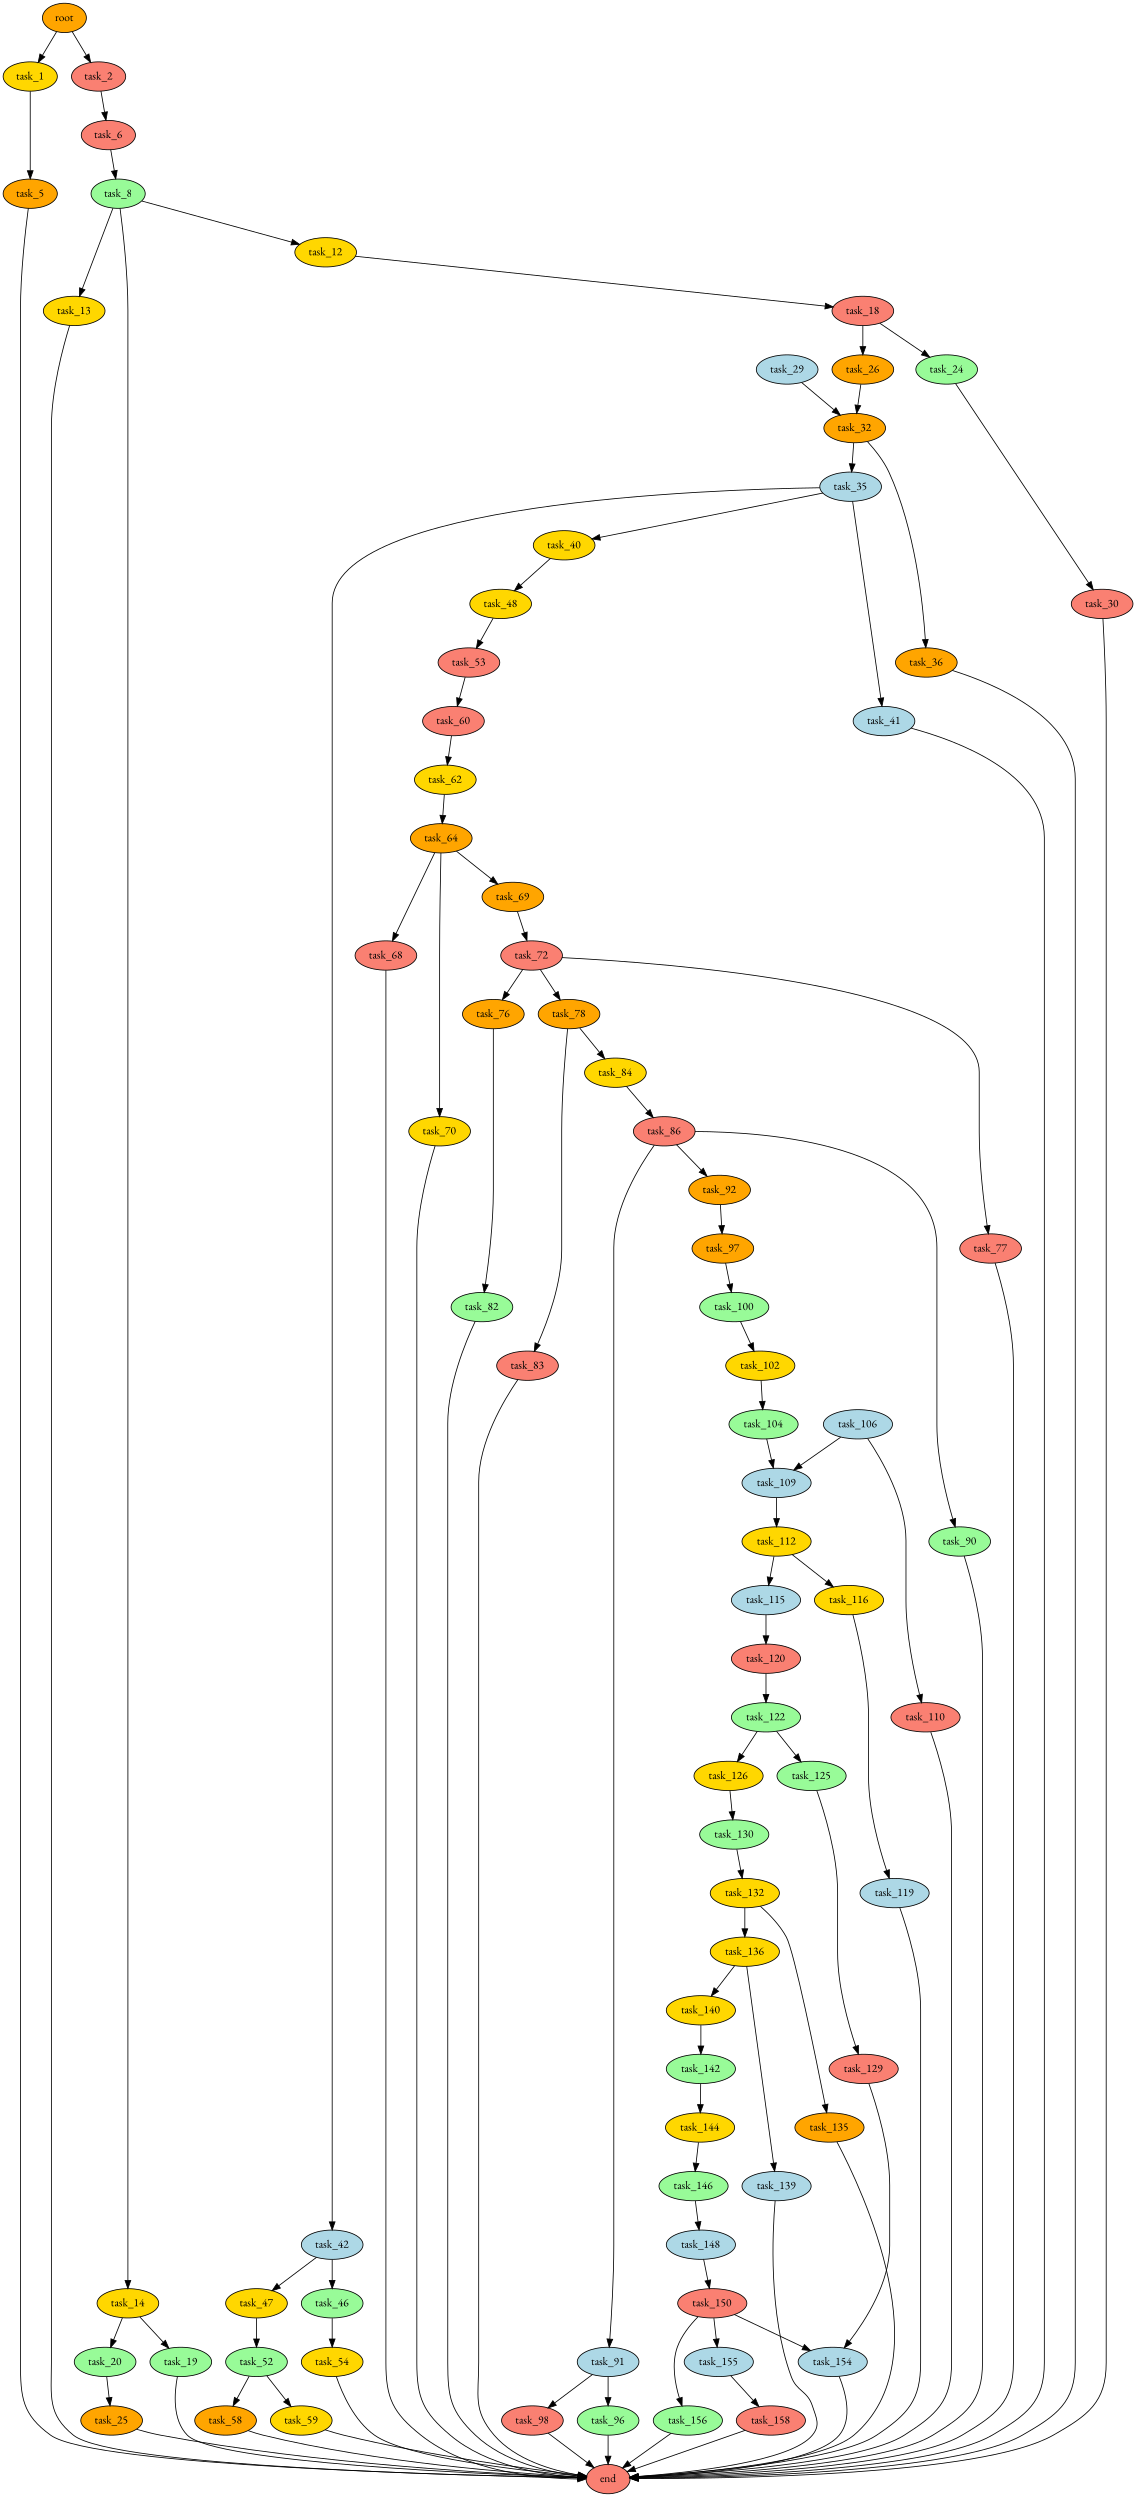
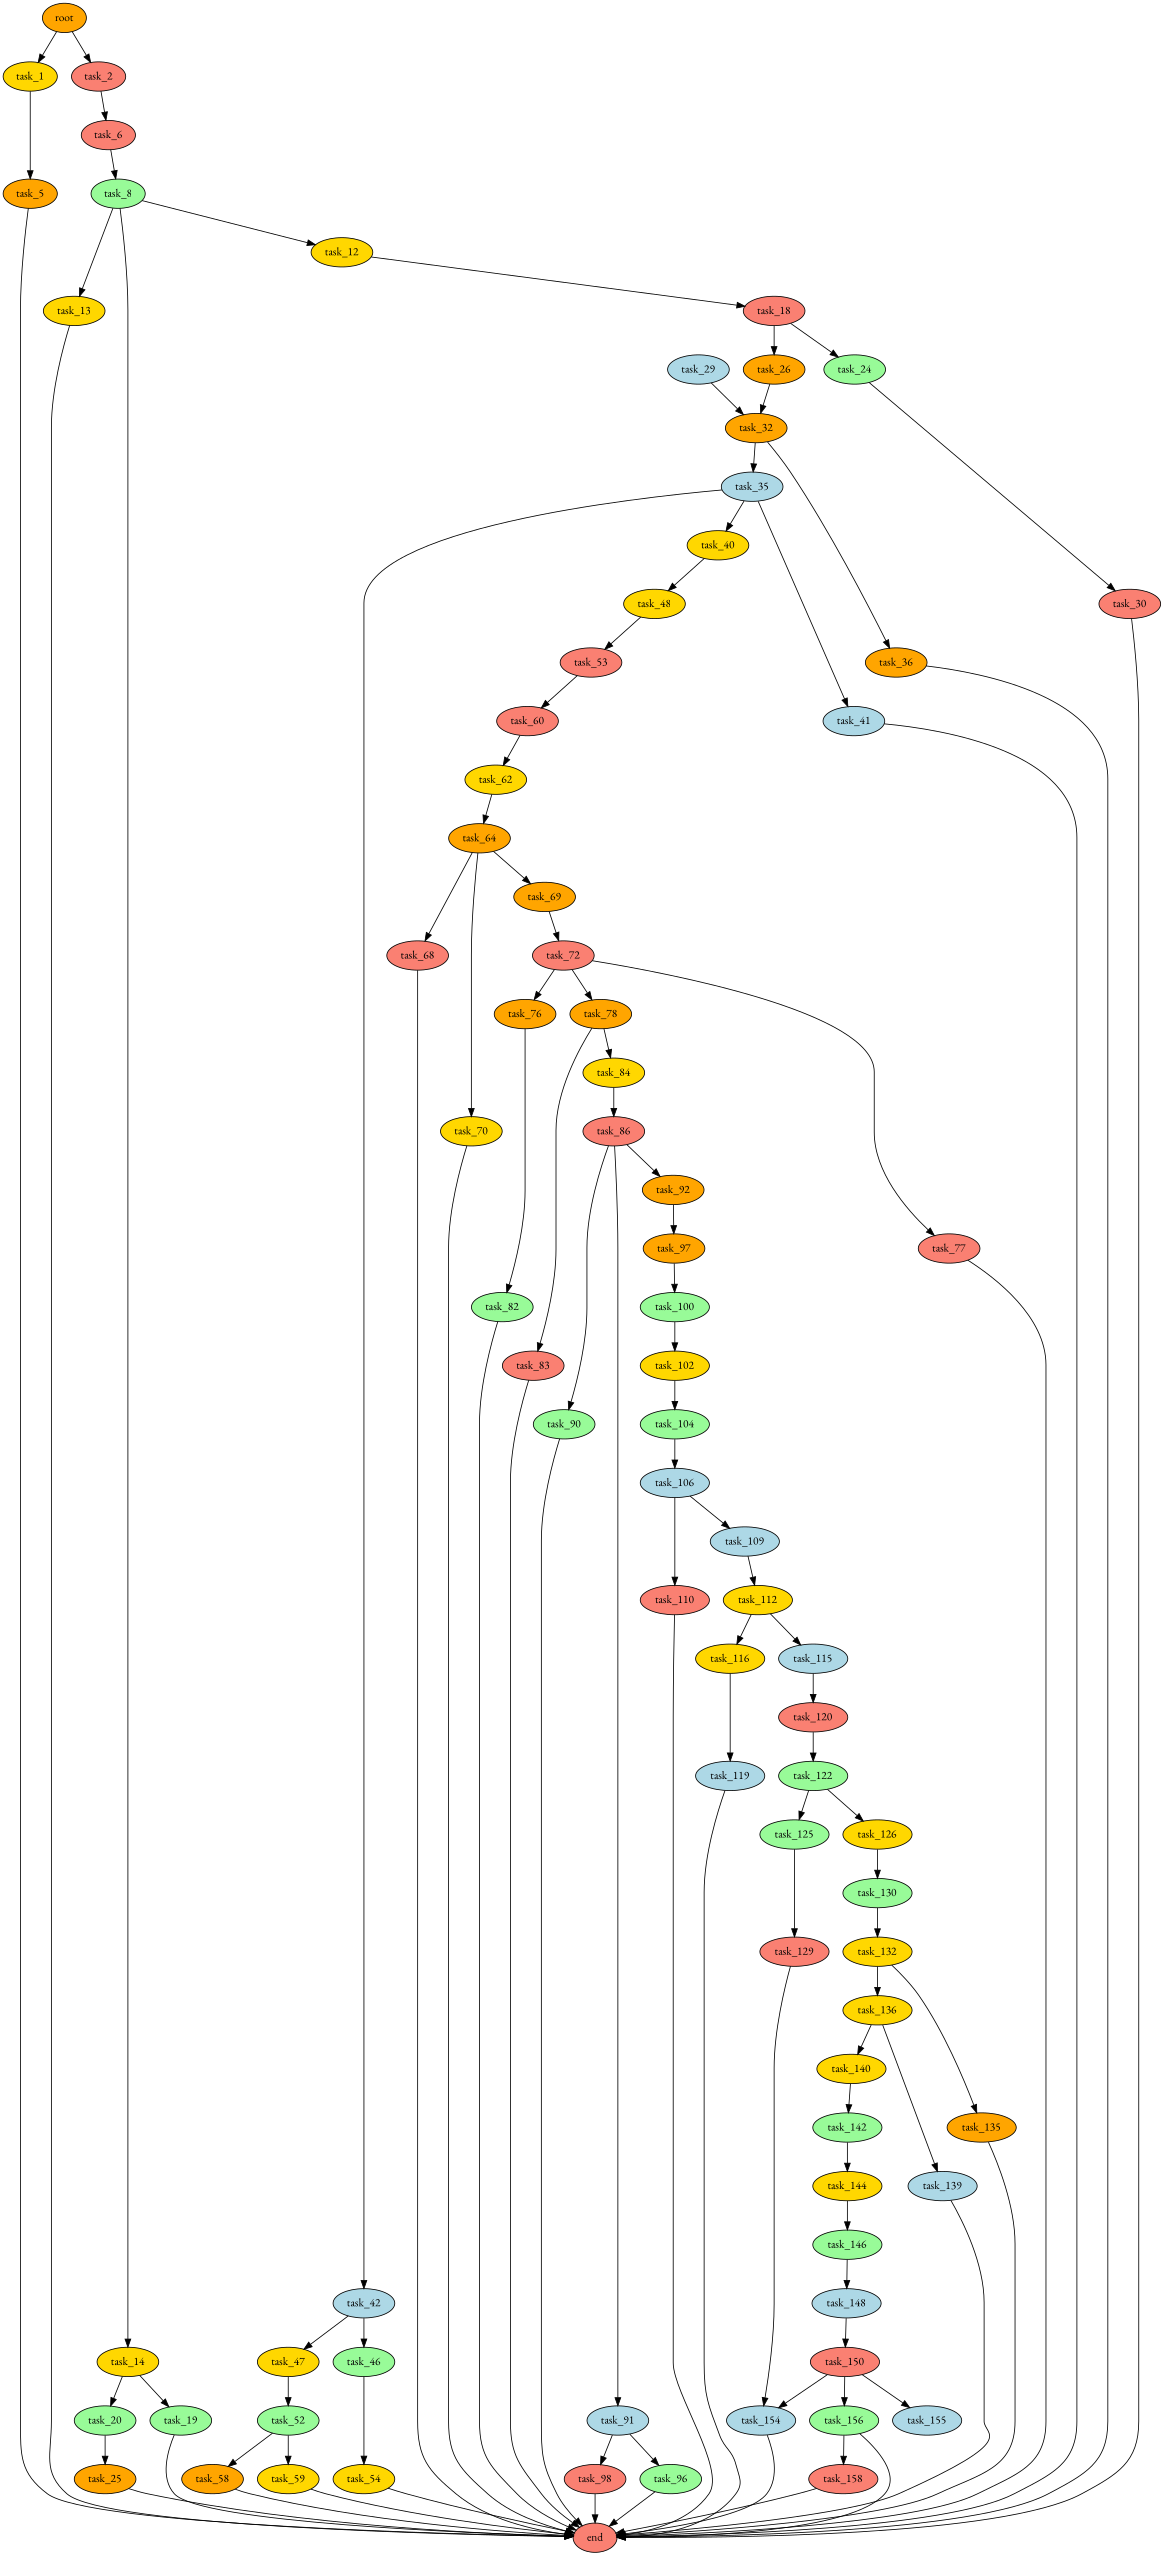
  digraph {
    fontname="EB Garamond"
    node [fillcolor=gold fontname="EB Garamond" style=filled]
    edge [fontname="EB Garamond"]
    root [fillcolor=orange]
    task_1
    task_2 [fillcolor=salmon]
    task_5 [fillcolor=orange]
    task_6 [fillcolor=salmon]
    end [fillcolor=salmon]
    task_8 [fillcolor=palegreen]
    task_12
    task_13
    task_14
    task_18 [fillcolor=salmon]
    task_19 [fillcolor=palegreen]
    task_20 [fillcolor=palegreen]
    task_24 [fillcolor=palegreen]
    task_26 [fillcolor=orange]
    task_25 [fillcolor=orange]
    task_30 [fillcolor=salmon]
    task_32 [fillcolor=orange]
    task_29 [fillcolor=lightblue]
    task_35 [fillcolor=lightblue]
    task_36 [fillcolor=orange]
    task_40
    task_41 [fillcolor=lightblue]
    task_42 [fillcolor=lightblue]
    task_48
    task_46 [fillcolor=palegreen]
    task_47
    task_53 [fillcolor=salmon]
    task_54
    task_52 [fillcolor=palegreen]
    task_58 [fillcolor=orange]
    task_59
    task_60 [fillcolor=salmon]
    task_62
    task_64 [fillcolor=orange]
    task_68 [fillcolor=salmon]
    task_69 [fillcolor=orange]
    task_70
    task_72 [fillcolor=salmon]
    task_76 [fillcolor=orange]
    task_77 [fillcolor=salmon]
    task_78 [fillcolor=orange]
    task_82 [fillcolor=palegreen]
    task_83 [fillcolor=salmon]
    task_84
    task_86 [fillcolor=salmon]
    task_90 [fillcolor=palegreen]
    task_91 [fillcolor=lightblue]
    task_92 [fillcolor=orange]
    task_96 [fillcolor=palegreen]
    task_98 [fillcolor=salmon]
    task_97 [fillcolor=orange]
    task_100 [fillcolor=palegreen]
    task_102
    task_104 [fillcolor=palegreen]
    task_106 [fillcolor=lightblue]
    task_109 [fillcolor=lightblue]
    task_110 [fillcolor=salmon]
    task_112
    task_115 [fillcolor=lightblue]
    task_116
    task_120 [fillcolor=salmon]
    task_119 [fillcolor=lightblue]
    task_122 [fillcolor=palegreen]
    task_125 [fillcolor=palegreen]
    task_126
    task_129 [fillcolor=salmon]
    task_130 [fillcolor=palegreen]
    task_154 [fillcolor=lightblue]
    task_132
    task_135 [fillcolor=orange]
    task_136
    task_139 [fillcolor=lightblue]
    task_140
    task_142 [fillcolor=palegreen]
    task_144
    task_146 [fillcolor=palegreen]
    task_148 [fillcolor=lightblue]
    task_150 [fillcolor=salmon]
    task_155 [fillcolor=lightblue]
    task_156 [fillcolor=palegreen]
    task_158 [fillcolor=salmon]
    root -> task_1
    root -> task_2
    task_1 -> task_5
    task_2 -> task_6
    task_5 -> end
    task_6 -> task_8
    task_8 -> task_12
    task_8 -> task_13
    task_8 -> task_14
    task_12 -> task_18
    task_13 -> end
    task_14 -> task_19
    task_14 -> task_20
    task_18 -> task_24
    task_18 -> task_26
    task_19 -> end
    task_20 -> task_25
    task_24 -> task_30
    task_26 -> task_32
    task_25 -> end
    task_30 -> end
    task_32 -> task_35
    task_32 -> task_36
    task_29 -> task_32
    task_35 -> task_40
    task_35 -> task_41
    task_35 -> task_42
    task_36 -> end
    task_40 -> task_48
    task_41 -> end
    task_42 -> task_46
    task_42 -> task_47
    task_48 -> task_53
    task_46 -> task_54
    task_47 -> task_52
    task_53 -> task_60
    task_54 -> end
    task_52 -> task_58
    task_52 -> task_59
    task_58 -> end
    task_59 -> end
    task_60 -> task_62
    task_62 -> task_64
    task_64 -> task_68
    task_64 -> task_69
    task_64 -> task_70
    task_68 -> end
    task_69 -> task_72
    task_70 -> end
    task_72 -> task_76
    task_72 -> task_77
    task_72 -> task_78
    task_76 -> task_82
    task_77 -> end
    task_78 -> task_83
    task_78 -> task_84
    task_82 -> end
    task_83 -> end
    task_84 -> task_86
    task_86 -> task_90
    task_86 -> task_91
    task_86 -> task_92
    task_90 -> end
    task_91 -> task_96
    task_91 -> task_98
    task_92 -> task_97
    task_96 -> end
    task_98 -> end
    task_97 -> task_100
    task_100 -> task_102
    task_102 -> task_104
-   task_104 -> task_109
+   task_104 -> task_106
    task_106 -> task_109
    task_106 -> task_110
    task_109 -> task_112
    task_110 -> end
    task_112 -> task_115
    task_112 -> task_116
    task_115 -> task_120
    task_116 -> task_119
    task_120 -> task_122
    task_119 -> end
    task_122 -> task_125
    task_122 -> task_126
    task_125 -> task_129
    task_126 -> task_130
    task_129 -> task_154
    task_130 -> task_132
    task_154 -> end
    task_132 -> task_135
    task_132 -> task_136
    task_135 -> end
    task_136 -> task_139
    task_136 -> task_140
    task_139 -> end
    task_140 -> task_142
    task_142 -> task_144
    task_144 -> task_146
    task_146 -> task_148
    task_148 -> task_150
    task_150 -> task_154
    task_150 -> task_155
    task_150 -> task_156
-   task_155 -> task_158
+   task_156 -> task_158
    task_156 -> end
    task_158 -> end
  }
